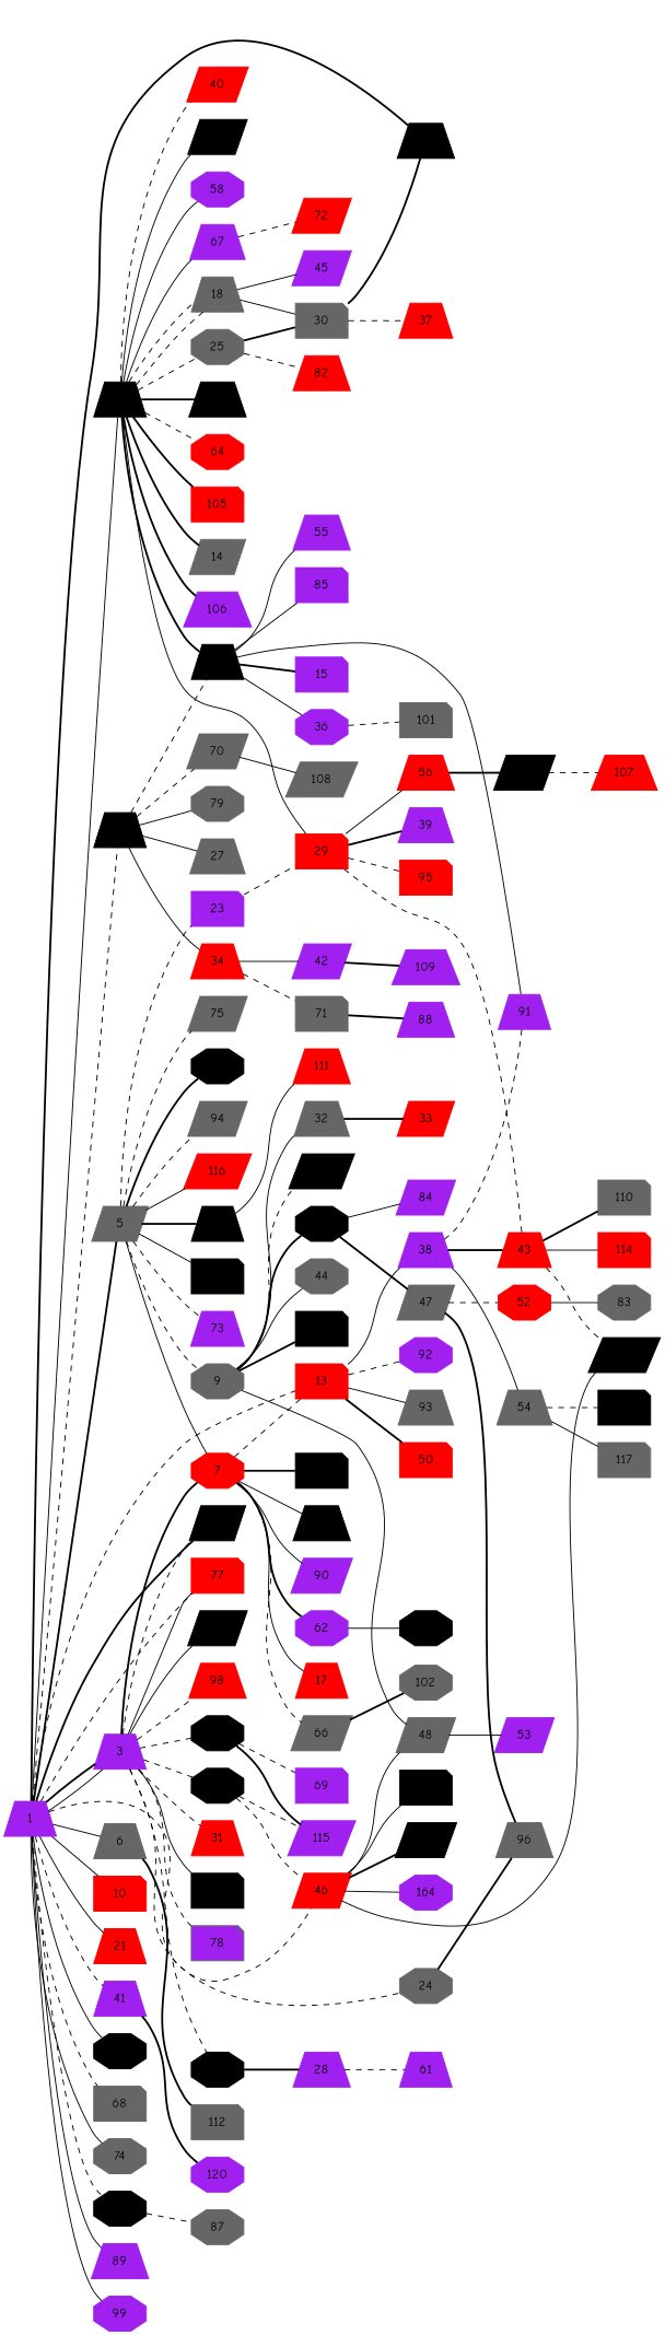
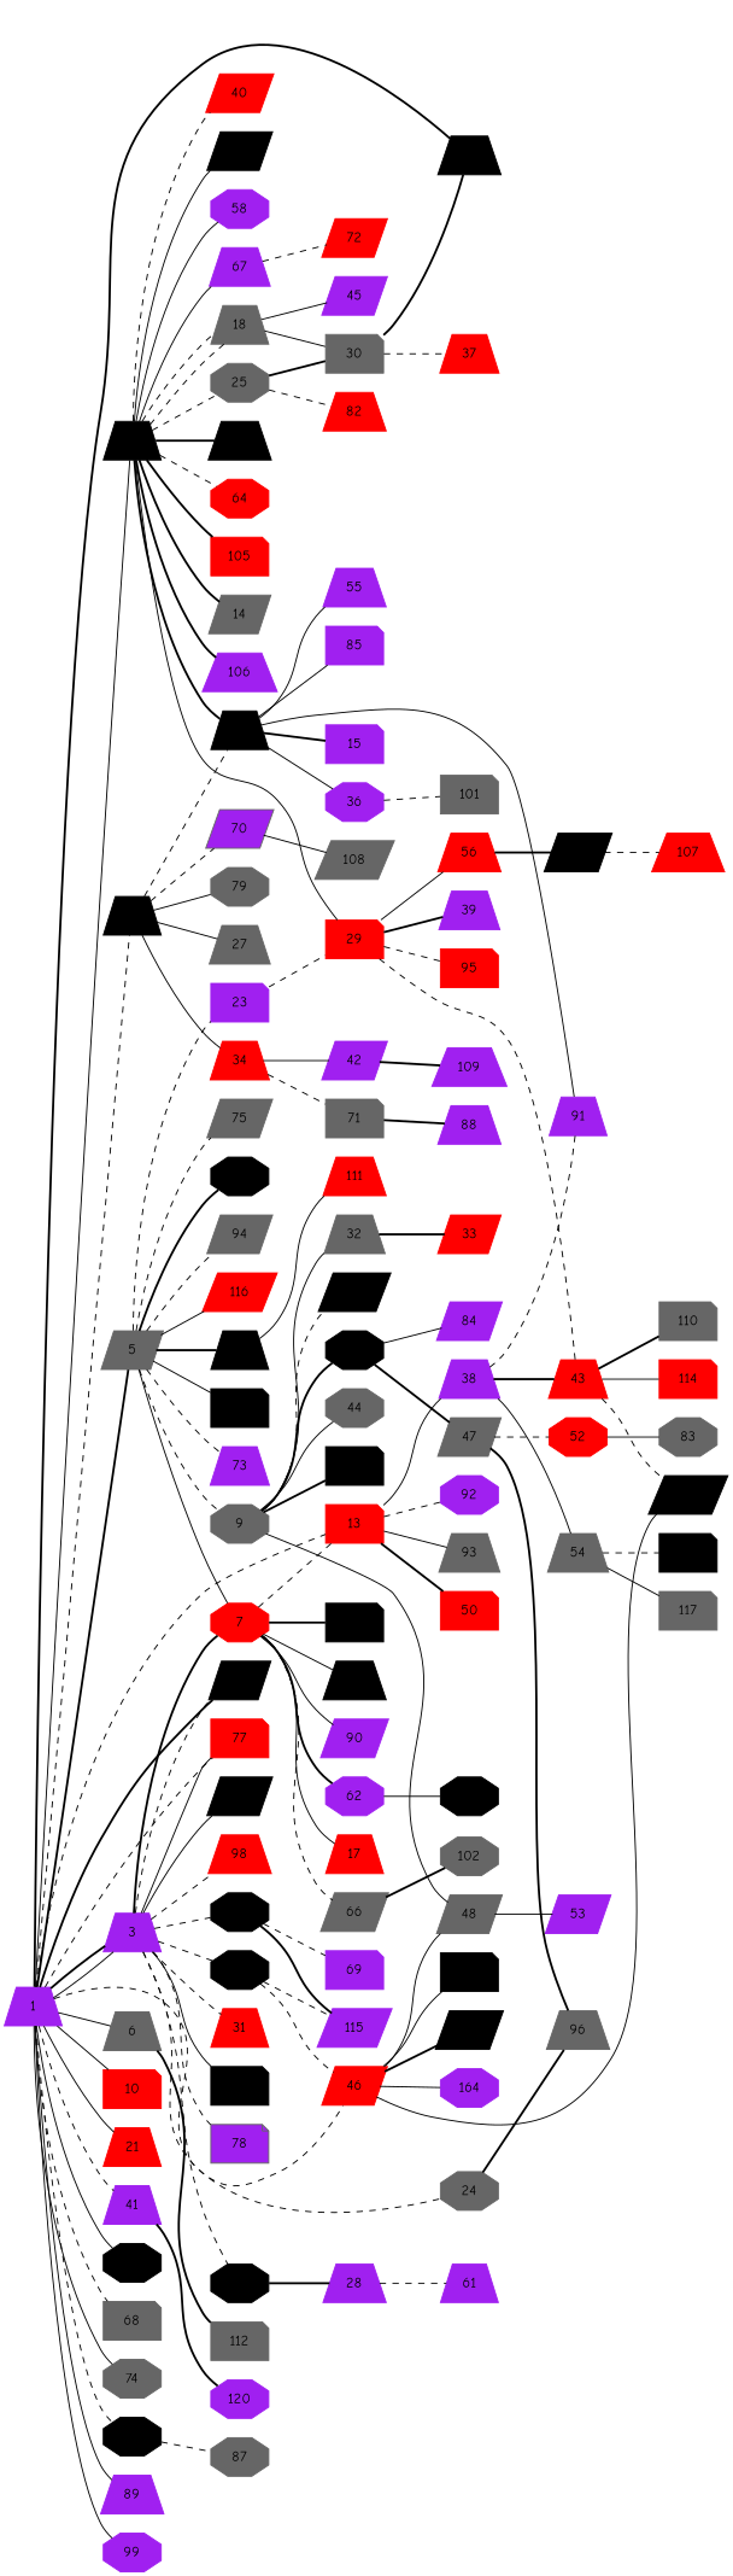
  graph {
    fontname="Comic Neue"
    rankdir=LR
    node [color=gray40 fontname="Comic Neue" shape=trapezium style=filled]
    edge [fontname="Comic Neue" style=solid]
    1 [color=purple]
    2 [color=black]
    3 [color=purple]
    4 [color=black]
    5 [shape=parallelogram]
    6
    10 [color=red shape=note]
    11 [color=black shape=parallelogram]
    13 [color=red shape=note]
    21 [color=red]
    41 [color=purple]
    46 [color=red shape=parallelogram]
    57 [color=black shape=octagon]
    59 [color=black]
    68 [shape=note]
    74 [shape=octagon]
    76 [color=black shape=octagon]
    77 [color=red shape=note]
    89 [color=purple]
    99 [color=purple shape=octagon]
    8 [color=black]
    27
    34 [color=red]
-   70 [shape=parallelogram]
+   70 [shape=parallelogram fillcolor=purple]
    79 [shape=octagon]
    7 [color=red shape=octagon]
    12 [color=black shape=octagon]
    20 [color=black shape=octagon]
    22 [color=black shape=octagon]
    24 [shape=octagon]
    31 [color=red]
    35 [color=black shape=note]
    78 [fillcolor=purple shape=note]
    97 [color=black shape=parallelogram]
    98 [color=red]
    14 [shape=parallelogram]
    18
    25 [shape=octagon]
    29 [color=red shape=note]
    40 [color=red shape=parallelogram]
    49 [color=black shape=parallelogram]
    58 [color=purple shape=octagon]
    60 [color=black]
    64 [color=red shape=octagon]
    67 [color=purple]
    105 [color=red shape=note]
    106 [color=purple]
    9 [shape=octagon]
    19 [color=black]
    23 [color=purple shape=note]
    51 [color=black shape=note]
    73 [color=purple]
    75 [shape=parallelogram]
    86 [color=black shape=octagon]
    94 [shape=parallelogram]
    116 [color=red shape=parallelogram]
    112 [shape=note]
    38 [color=purple]
    50 [color=red shape=note]
    92 [color=purple shape=octagon]
    93
    120 [color=purple shape=octagon]
    48 [shape=parallelogram]
    100 [color=black shape=parallelogram]
    80 [color=black shape=parallelogram]
    n66 [color=purple label=164 shape=octagon]
    118 [color=black shape=note]
    87 [shape=octagon]
    15 [color=purple shape=note]
    36 [color=purple shape=octagon]
    55 [color=purple]
    85 [color=purple shape=note]
    91 [color=purple]
    42 [color=purple shape=parallelogram]
    71 [shape=note]
    108 [shape=parallelogram]
    17 [color=red]
    26 [color=black]
    62 [color=purple shape=octagon]
    66 [shape=parallelogram]
    81 [color=black shape=note]
    90 [color=purple shape=parallelogram]
    69 [color=purple shape=note]
    115 [color=purple shape=parallelogram]
    28 [color=purple]
    96
    30 [shape=note]
    45 [color=purple shape=parallelogram]
    82 [color=red]
    39 [color=purple]
    43 [color=red]
    56 [color=red]
    95 [color=red shape=note]
    72 [color=red shape=parallelogram]
    16 [color=black shape=octagon]
    32
    44 [shape=octagon]
    63 [color=black shape=note]
    113 [color=black shape=parallelogram]
    111 [color=red]
    119 [color=black shape=octagon]
    102 [shape=octagon]
    101 [shape=note]
    47 [shape=parallelogram]
    84 [color=purple shape=parallelogram]
    33 [color=red shape=parallelogram]
    53 [color=purple shape=parallelogram]
    54
    52 [color=red shape=octagon]
    37 [color=red]
    61 [color=purple]
    110 [shape=note]
    114 [color=red shape=note]
    65 [color=black shape=parallelogram]
    109 [color=purple]
    88 [color=purple]
    103 [color=black shape=note]
    117 [shape=note]
    83 [shape=octagon]
    107 [color=red]
    1 -- 2 [style=dashed]
    1 -- 3
    1 -- 3 [style=bold]
    1 -- 4
    1 -- 5 [style=bold]
    1 -- 6
    1 -- 10
    1 -- 11 [style=bold]
    1 -- 13 [style=dashed]
    1 -- 21
    1 -- 41 [style=dashed]
    1 -- 46 [style=dashed]
    1 -- 57
    1 -- 59 [style=bold]
    1 -- 68 [style=dashed]
    1 -- 74
    1 -- 76 [style=dashed]
    1 -- 77 [style=dashed]
    1 -- 89
    1 -- 99
    2 -- 8 [style=dashed]
    2 -- 27
    2 -- 34
    2 -- 70 [style=dashed]
    2 -- 79
    3 -- 11 [style=dashed]
    3 -- 77
    3 -- 7 [style=bold]
    3 -- 12 [style=dashed]
    3 -- 20 [style=dashed]
    3 -- 22 [style=dashed]
    3 -- 24 [style=dashed]
    3 -- 31 [style=dashed]
    3 -- 35
    3 -- 78 [style=dashed]
    3 -- 97
    3 -- 98 [style=dashed]
    4 -- 8 [style=bold]
    4 -- 14 [style=bold]
    4 -- 18 [style=dashed]
    4 -- 18 [style=dashed]
    4 -- 25 [style=dashed]
    4 -- 29
    4 -- 40 [style=dashed]
    4 -- 49
    4 -- 58
    4 -- 60 [style=bold]
    4 -- 64 [style=dashed]
    4 -- 67
    4 -- 105 [style=bold]
    4 -- 106 [style=bold]
    5 -- 7
    5 -- 9 [style=dashed]
    5 -- 19 [style=bold]
    5 -- 23 [style=dashed]
    5 -- 51
    5 -- 73 [style=dashed]
    5 -- 75 [style=dashed]
    5 -- 86 [style=bold]
    5 -- 94 [style=dashed]
    5 -- 116
    6 -- 112 [style=bold]
    13 -- 38
    13 -- 50 [style=bold]
    13 -- 92 [style=dashed]
    13 -- 93
    41 -- 120 [style=bold]
    46 -- 48
    46 -- 100
    46 -- 80 [style=bold]
    46 -- n66
    46 -- 118
    76 -- 87 [style=dashed]
    8 -- 15 [style=bold]
    8 -- 36
    8 -- 55
    8 -- 85
    8 -- 91
    34 -- 42
    34 -- 71 [style=dashed]
    70 -- 108
    7 -- 13 [style=dashed]
    7 -- 17
    7 -- 26
    7 -- 62 [style=bold]
    7 -- 66 [style=dashed]
    7 -- 81 [style=bold]
    7 -- 90
    12 -- 69 [style=dashed]
    12 -- 115 [style=bold]
    20 -- 46 [style=dashed]
    20 -- 115 [style=dashed]
    22 -- 28 [style=bold]
    24 -- 96 [style=bold]
    18 -- 30
    18 -- 45
    25 -- 30 [style=bold]
    25 -- 82 [style=dashed]
    29 -- 39 [style=bold]
    29 -- 43 [style=dashed]
    29 -- 56
    29 -- 95 [style=dashed]
    67 -- 72 [style=dashed]
    9 -- 48
    9 -- 16 [style=bold]
    9 -- 32
    9 -- 44
    9 -- 63 [style=bold]
    9 -- 113 [style=dashed]
    19 -- 111
    23 -- 29 [style=dashed]
    38 -- 91 [style=dashed]
    38 -- 43 [style=bold]
    38 -- 54
    48 -- 53
    36 -- 101 [style=dashed]
    42 -- 109 [style=bold]
    71 -- 88 [style=bold]
    62 -- 119
    66 -- 102 [style=bold]
    28 -- 61 [style=dashed]
    30 -- 59 [style=bold]
    30 -- 37 [style=dashed]
    43 -- 100 [style=dashed]
    43 -- 110 [style=bold]
    43 -- 114
    56 -- 65 [style=bold]
    16 -- 47 [style=bold]
    16 -- 84
    32 -- 33 [style=bold]
    47 -- 96 [style=bold]
    47 -- 52 [style=dashed]
    54 -- 103 [style=dashed]
    54 -- 117
    52 -- 83
    65 -- 107 [style=dashed]
  }
